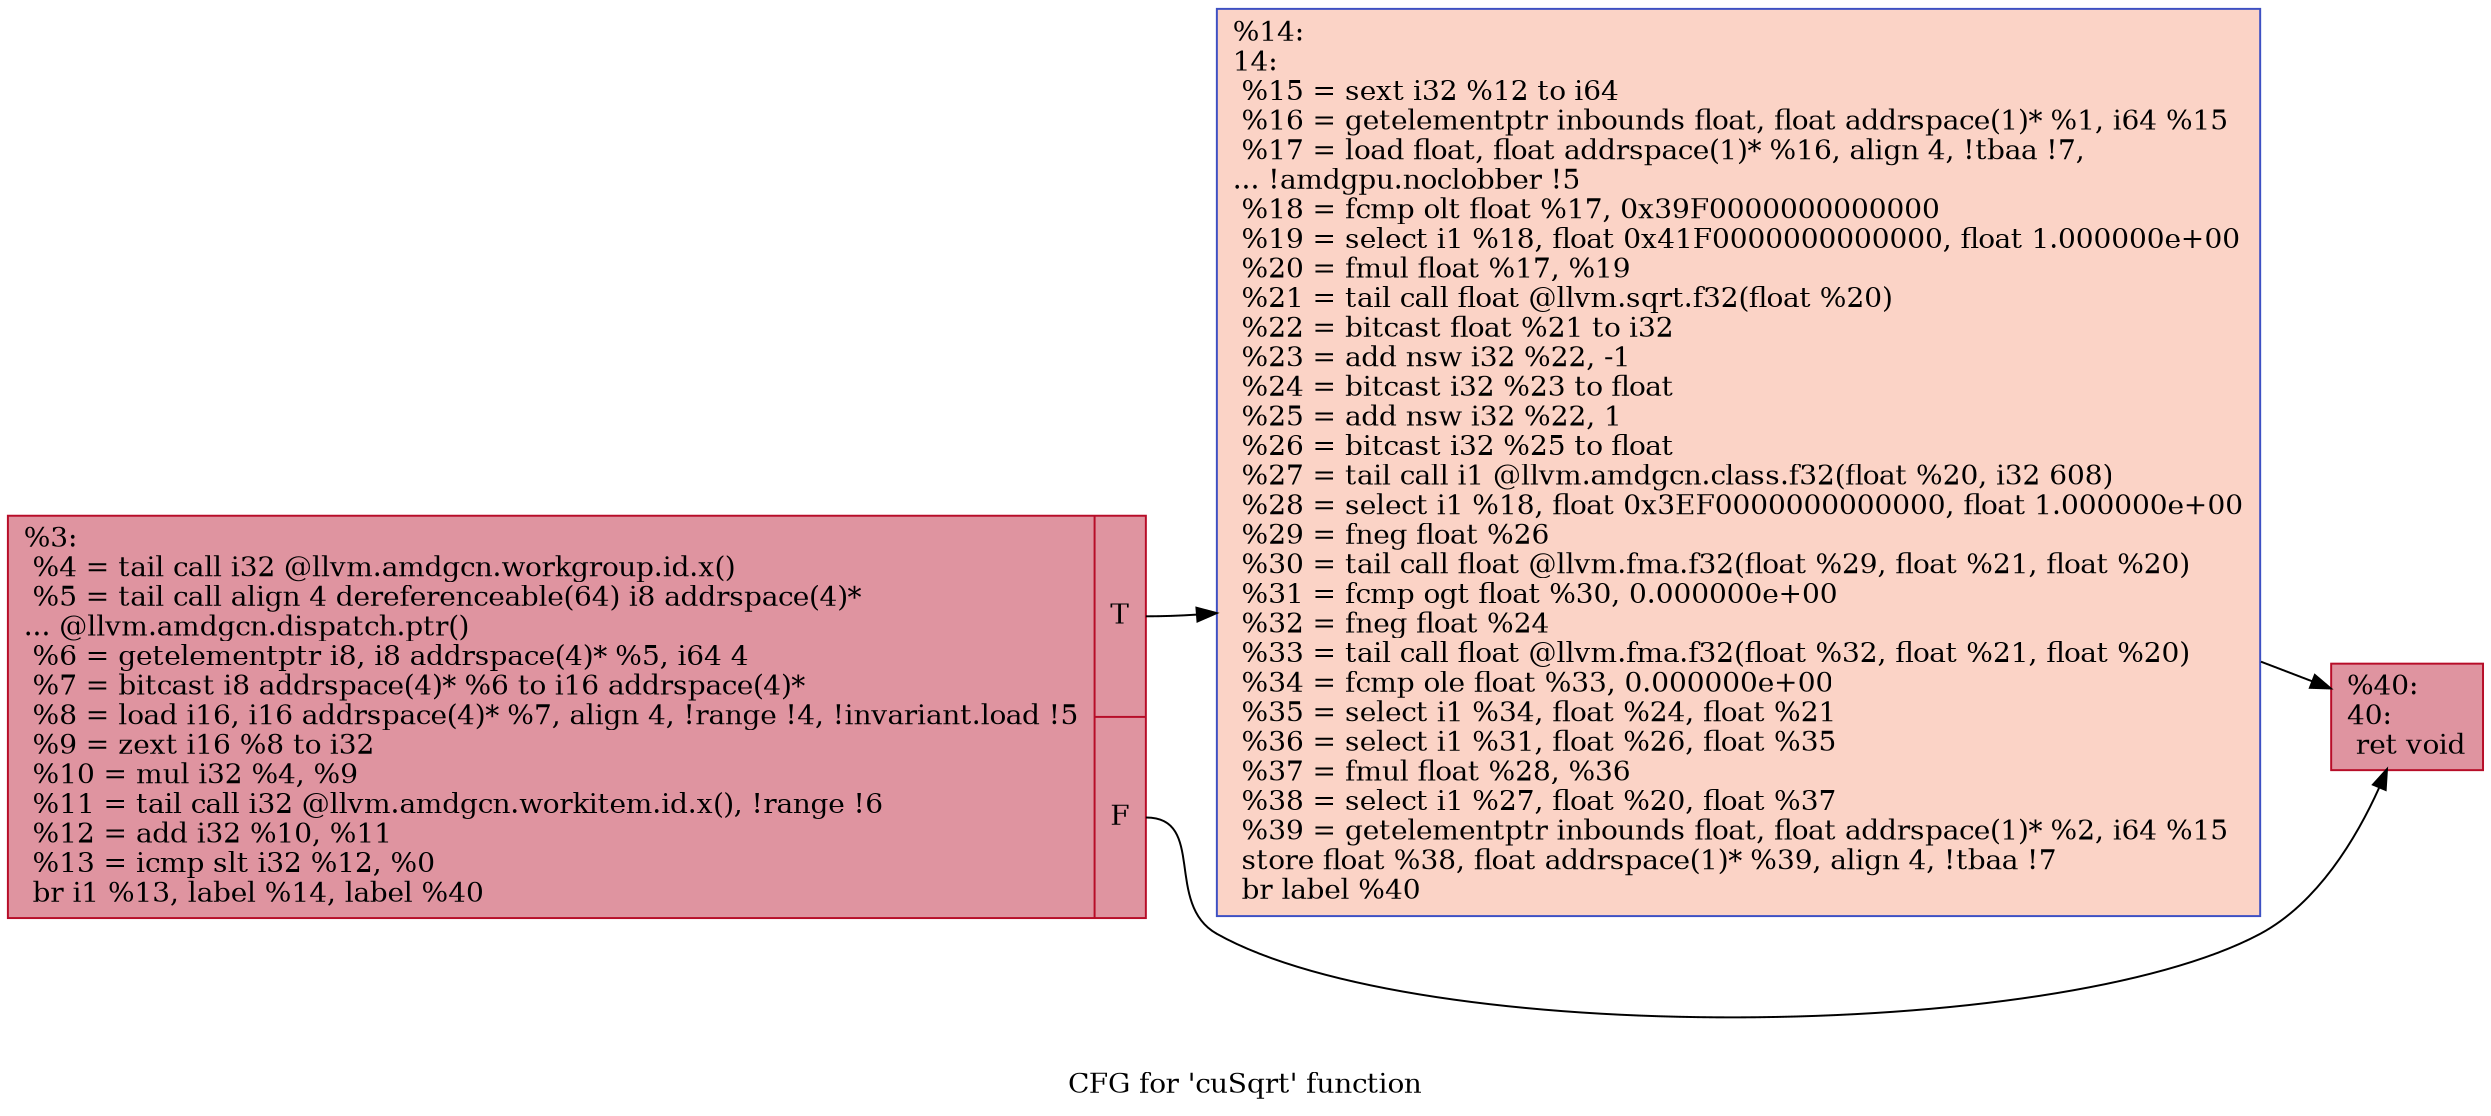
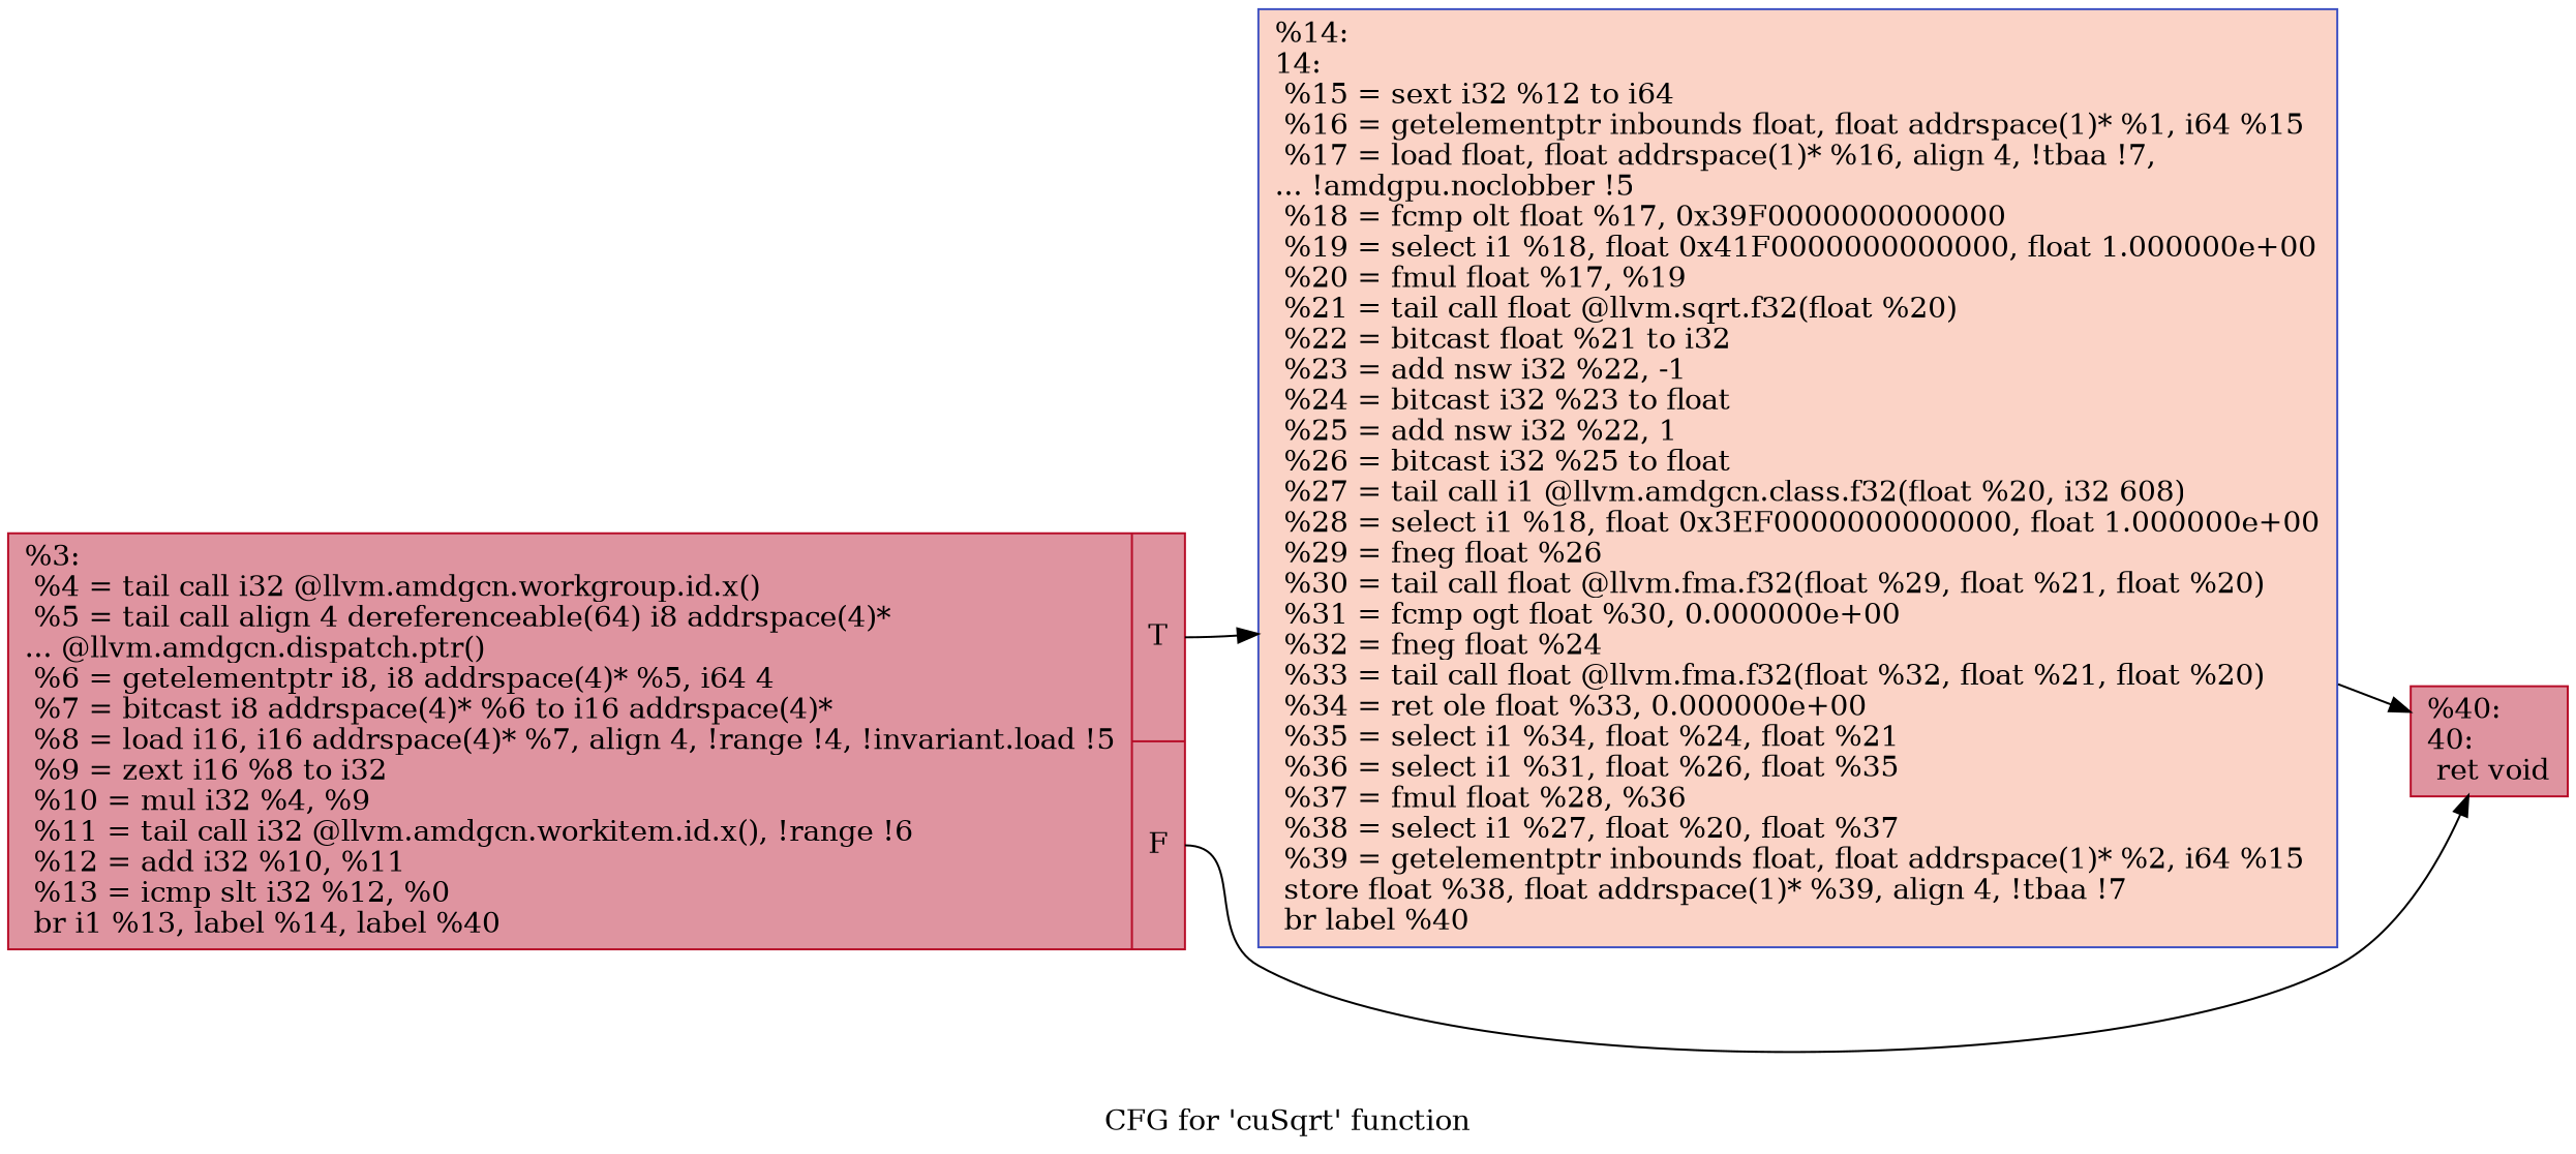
  digraph {
    label="CFG for 'cuSqrt' function"
    rankdir=LR
    node [color="#b70d28ff" fillcolor="#b70d2870" shape=record style=filled]
    n1 [label="{%3:\l  %4 = tail call i32 @llvm.amdgcn.workgroup.id.x()\l  %5 = tail call align 4 dereferenceable(64) i8 addrspace(4)*\l... @llvm.amdgcn.dispatch.ptr()\l  %6 = getelementptr i8, i8 addrspace(4)* %5, i64 4\l  %7 = bitcast i8 addrspace(4)* %6 to i16 addrspace(4)*\l  %8 = load i16, i16 addrspace(4)* %7, align 4, !range !4, !invariant.load !5\l  %9 = zext i16 %8 to i32\l  %10 = mul i32 %4, %9\l  %11 = tail call i32 @llvm.amdgcn.workitem.id.x(), !range !6\l  %12 = add i32 %10, %11\l  %13 = icmp slt i32 %12, %0\l  br i1 %13, label %14, label %40\l|{<s0>T|<s1>F}}"]
-   n2 [color="#3d50c3ff" fillcolor="#f59c7d70" label="{%14:\l14:                                               \l  %15 = sext i32 %12 to i64\l  %16 = getelementptr inbounds float, float addrspace(1)* %1, i64 %15\l  %17 = load float, float addrspace(1)* %16, align 4, !tbaa !7,\l... !amdgpu.noclobber !5\l  %18 = fcmp olt float %17, 0x39F0000000000000\l  %19 = select i1 %18, float 0x41F0000000000000, float 1.000000e+00\l  %20 = fmul float %17, %19\l  %21 = tail call float @llvm.sqrt.f32(float %20)\l  %22 = bitcast float %21 to i32\l  %23 = add nsw i32 %22, -1\l  %24 = bitcast i32 %23 to float\l  %25 = add nsw i32 %22, 1\l  %26 = bitcast i32 %25 to float\l  %27 = tail call i1 @llvm.amdgcn.class.f32(float %20, i32 608)\l  %28 = select i1 %18, float 0x3EF0000000000000, float 1.000000e+00\l  %29 = fneg float %26\l  %30 = tail call float @llvm.fma.f32(float %29, float %21, float %20)\l  %31 = fcmp ogt float %30, 0.000000e+00\l  %32 = fneg float %24\l  %33 = tail call float @llvm.fma.f32(float %32, float %21, float %20)\l  %34 = fcmp ole float %33, 0.000000e+00\l  %35 = select i1 %34, float %24, float %21\l  %36 = select i1 %31, float %26, float %35\l  %37 = fmul float %28, %36\l  %38 = select i1 %27, float %20, float %37\l  %39 = getelementptr inbounds float, float addrspace(1)* %2, i64 %15\l  store float %38, float addrspace(1)* %39, align 4, !tbaa !7\l  br label %40\l}"]
+   n2 [color="#3d50c3ff" fillcolor="#f59c7d70" label="{%14:\l14:                                               \l  %15 = sext i32 %12 to i64\l  %16 = getelementptr inbounds float, float addrspace(1)* %1, i64 %15\l  %17 = load float, float addrspace(1)* %16, align 4, !tbaa !7,\l... !amdgpu.noclobber !5\l  %18 = fcmp olt float %17, 0x39F0000000000000\l  %19 = select i1 %18, float 0x41F0000000000000, float 1.000000e+00\l  %20 = fmul float %17, %19\l  %21 = tail call float @llvm.sqrt.f32(float %20)\l  %22 = bitcast float %21 to i32\l  %23 = add nsw i32 %22, -1\l  %24 = bitcast i32 %23 to float\l  %25 = add nsw i32 %22, 1\l  %26 = bitcast i32 %25 to float\l  %27 = tail call i1 @llvm.amdgcn.class.f32(float %20, i32 608)\l  %28 = select i1 %18, float 0x3EF0000000000000, float 1.000000e+00\l  %29 = fneg float %26\l  %30 = tail call float @llvm.fma.f32(float %29, float %21, float %20)\l  %31 = fcmp ogt float %30, 0.000000e+00\l  %32 = fneg float %24\l  %33 = tail call float @llvm.fma.f32(float %32, float %21, float %20)\l  %34 = ret ole float %33, 0.000000e+00\l  %35 = select i1 %34, float %24, float %21\l  %36 = select i1 %31, float %26, float %35\l  %37 = fmul float %28, %36\l  %38 = select i1 %27, float %20, float %37\l  %39 = getelementptr inbounds float, float addrspace(1)* %2, i64 %15\l  store float %38, float addrspace(1)* %39, align 4, !tbaa !7\l  br label %40\l}"]
    n3 [label="{%40:\l40:                                               \l  ret void\l}"]
    n1 -> n2 [tailport=s0]
    n1 -> n3 [tailport=s1]
    n2 -> n3
  }
